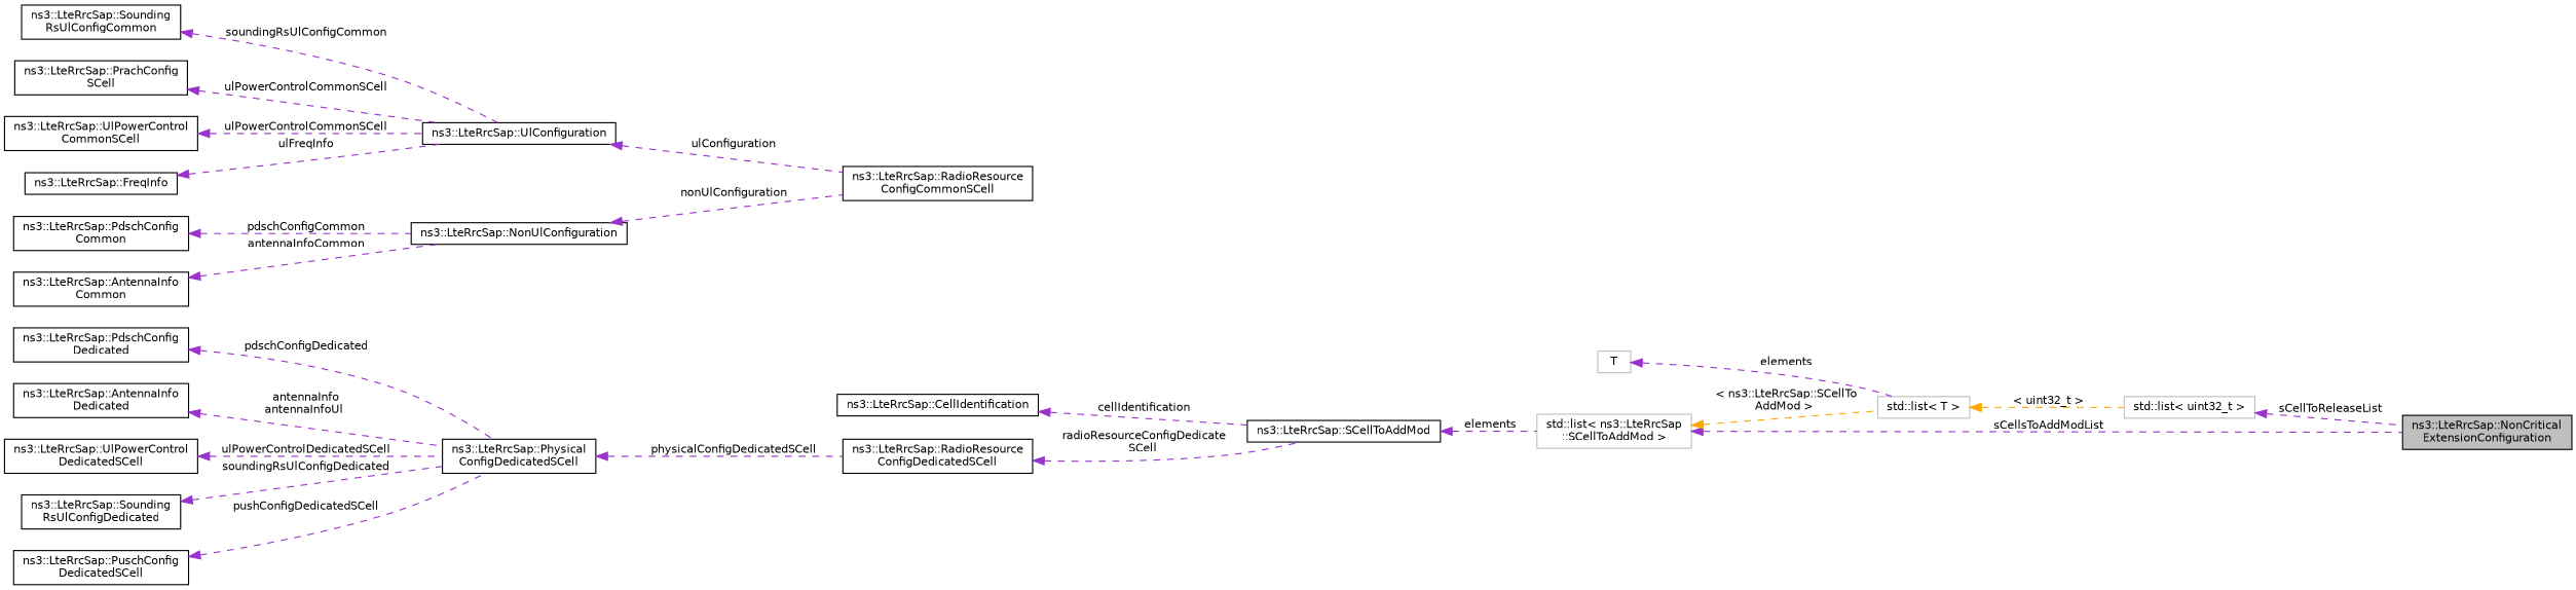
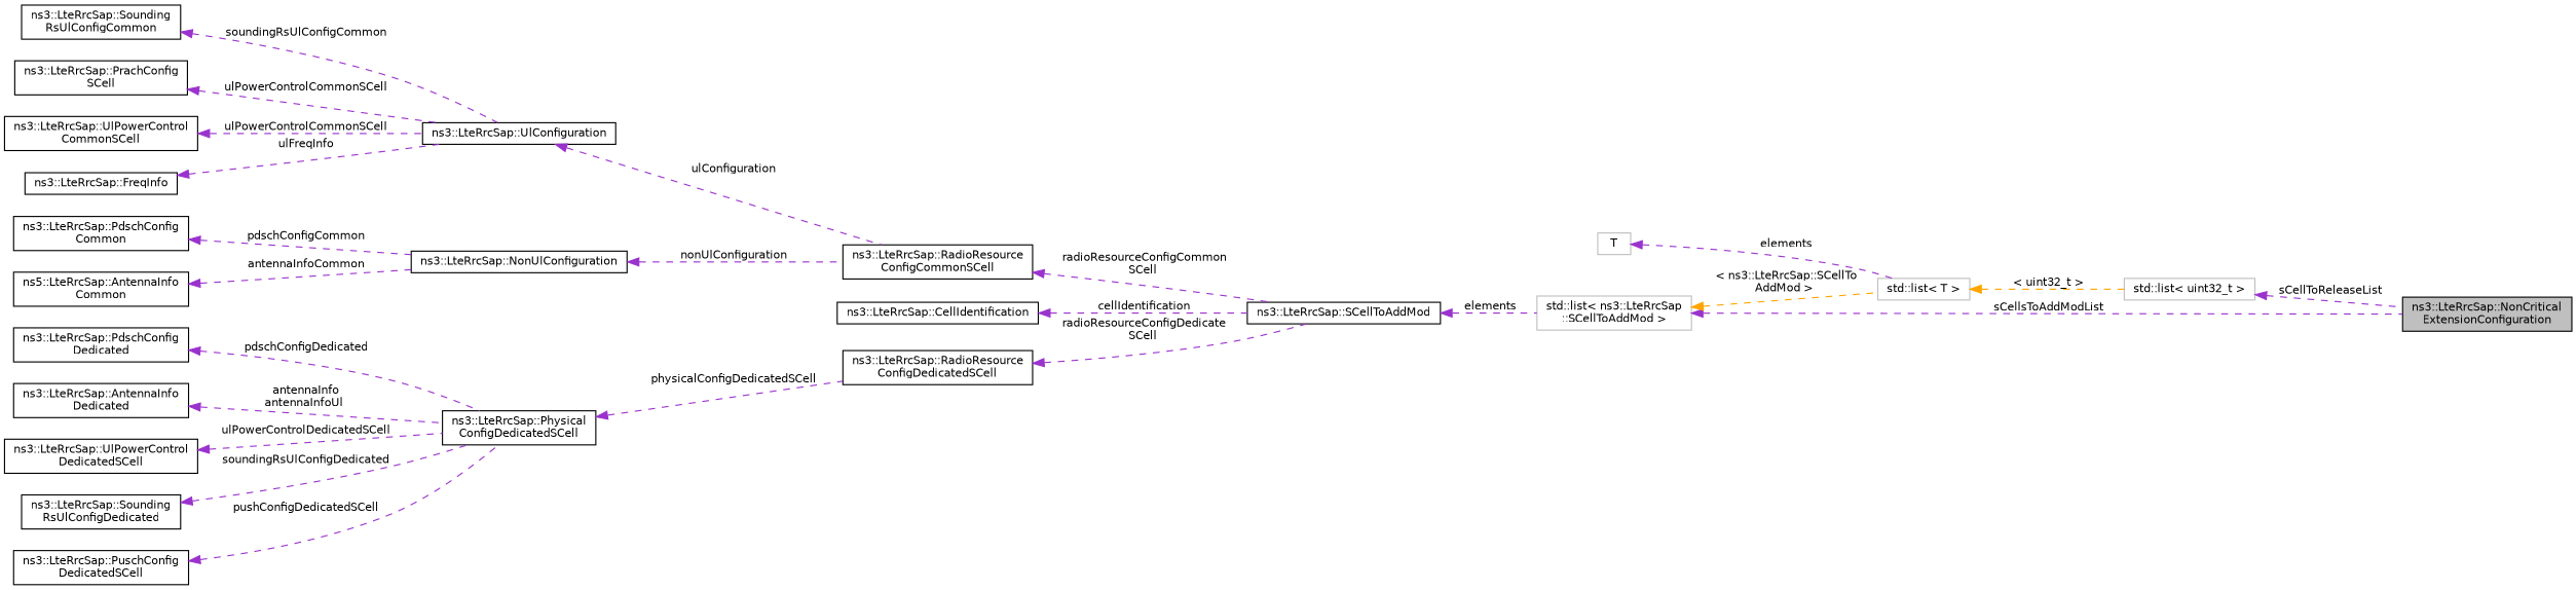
  digraph {
    rankdir=LR
    node [color=black fillcolor=white fontname=Helvetica fontsize=10 shape=record style=filled]
    edge [color=darkorchid3 dir=back fontname=Helvetica fontsize=10 labelfontname=Helvetica labelfontsize=10 style=dashed]
    n1 [fillcolor=grey75 fontcolor=black height=0.2 label="ns3::LteRrcSap::NonCritical\lExtensionConfiguration" width=0.4]
    n2 [color=grey75 height=0.2 label="std::list\< ns3::LteRrcSap\l::SCellToAddMod \>" width=0.4]
    n3 [color=grey75 height=0.2 label="std::list\< T \>" width=0.4]
    n4 [height=0.2 label="ns3::LteRrcSap::SCellToAddMod" width=0.4]
    n5 [height=0.2 label="ns3::LteRrcSap::RadioResource\lConfigCommonSCell" width=0.4]
    n6 [height=0.2 label="ns3::LteRrcSap::UlConfiguration" width=0.4]
    n7 [height=0.2 label="ns3::LteRrcSap::Sounding\lRsUlConfigCommon" width=0.4]
    n8 [height=0.2 label="ns3::LteRrcSap::PrachConfig\lSCell" width=0.4]
    n9 [height=0.2 label="ns3::LteRrcSap::UlPowerControl\lCommonSCell" width=0.4]
    n10 [height=0.2 label="ns3::LteRrcSap::FreqInfo" width=0.4]
    n11 [height=0.2 label="ns3::LteRrcSap::NonUlConfiguration" width=0.4]
    n12 [height=0.2 label="ns3::LteRrcSap::PdschConfig\lCommon" width=0.4]
-   n13 [height=0.2 label="ns3::LteRrcSap::AntennaInfo\lCommon" width=0.4]
+   n13 [height=0.2 label="ns5::LteRrcSap::AntennaInfo\lCommon" width=0.4]
    n14 [height=0.2 label="ns3::LteRrcSap::CellIdentification" width=0.4]
    n15 [height=0.2 label="ns3::LteRrcSap::RadioResource\lConfigDedicatedSCell" width=0.4]
    n16 [height=0.2 label="ns3::LteRrcSap::Physical\lConfigDedicatedSCell" width=0.4]
    n17 [height=0.2 label="ns3::LteRrcSap::PdschConfig\lDedicated" width=0.4]
    n18 [height=0.2 label="ns3::LteRrcSap::AntennaInfo\lDedicated" width=0.4]
    n19 [height=0.2 label="ns3::LteRrcSap::UlPowerControl\lDedicatedSCell" width=0.4]
    n20 [height=0.2 label="ns3::LteRrcSap::Sounding\lRsUlConfigDedicated" width=0.4]
    n21 [height=0.2 label="ns3::LteRrcSap::PuschConfig\lDedicatedSCell" width=0.4]
    n22 [color=grey75 height=0.2 label="std::list\< uint32_t \>" width=0.4]
    n23 [color=grey75 height=0.2 label=T width=0.4]
    n2 -> n1 [label=" sCellsToAddModList"]
    n2 -> n3 [color=orange label=" \< ns3::LteRrcSap::SCellTo\lAddMod \>"]
    n3 -> n22 [color=orange label=" \< uint32_t \>"]
    n4 -> n2 [label=" elements"]
+   n5 -> n4 [label=" radioResourceConfigCommon\lSCell"]
    n6 -> n5 [label=" ulConfiguration"]
    n7 -> n6 [label=" soundingRsUlConfigCommon"]
    n8 -> n6 [label=" ulPowerControlCommonSCell"]
    n9 -> n6 [label=" ulPowerControlCommonSCell"]
    n10 -> n6 [label=" ulFreqInfo"]
    n11 -> n5 [label=" nonUlConfiguration"]
    n12 -> n11 [label=" pdschConfigCommon"]
    n13 -> n11 [label=" antennaInfoCommon"]
    n14 -> n4 [label=" cellIdentification"]
    n15 -> n4 [label=" radioResourceConfigDedicate\lSCell"]
    n16 -> n15 [label=" physicalConfigDedicatedSCell"]
    n17 -> n16 [label=" pdschConfigDedicated"]
    n18 -> n16 [label=" antennaInfo\nantennaInfoUl"]
    n19 -> n16 [label=" ulPowerControlDedicatedSCell"]
    n20 -> n16 [label=" soundingRsUlConfigDedicated"]
    n21 -> n16 [label=" pushConfigDedicatedSCell"]
    n22 -> n1 [label=" sCellToReleaseList"]
    n23 -> n3 [label=" elements"]
  }
